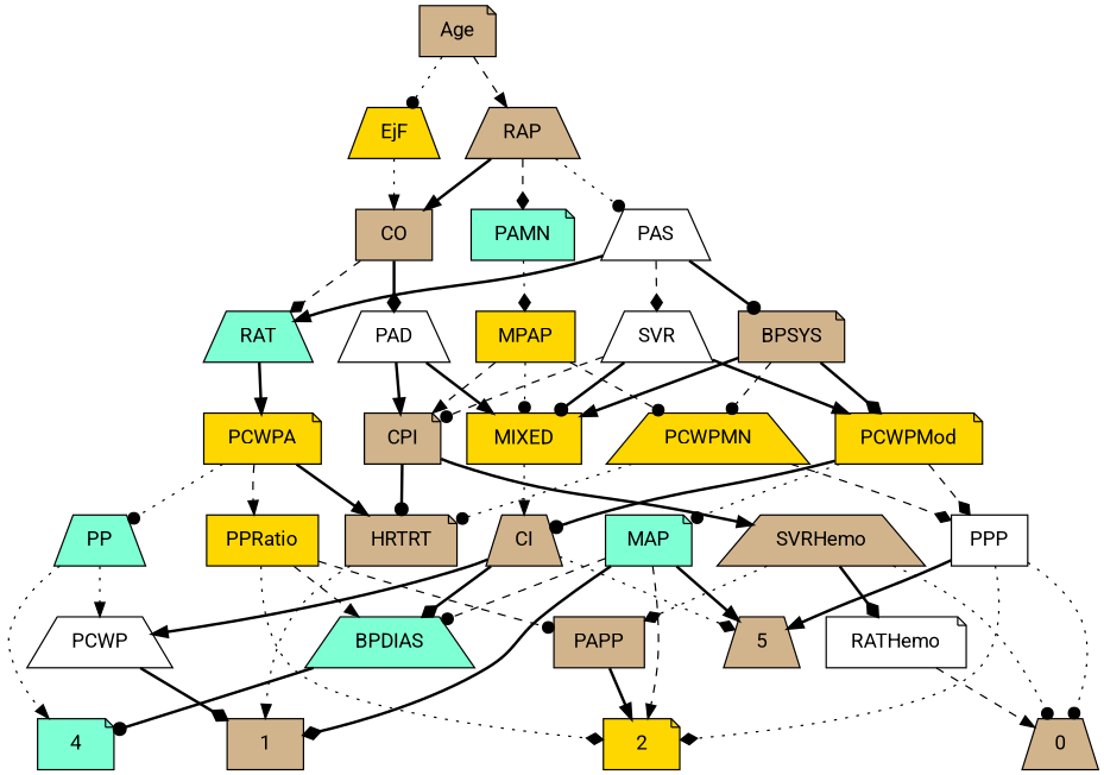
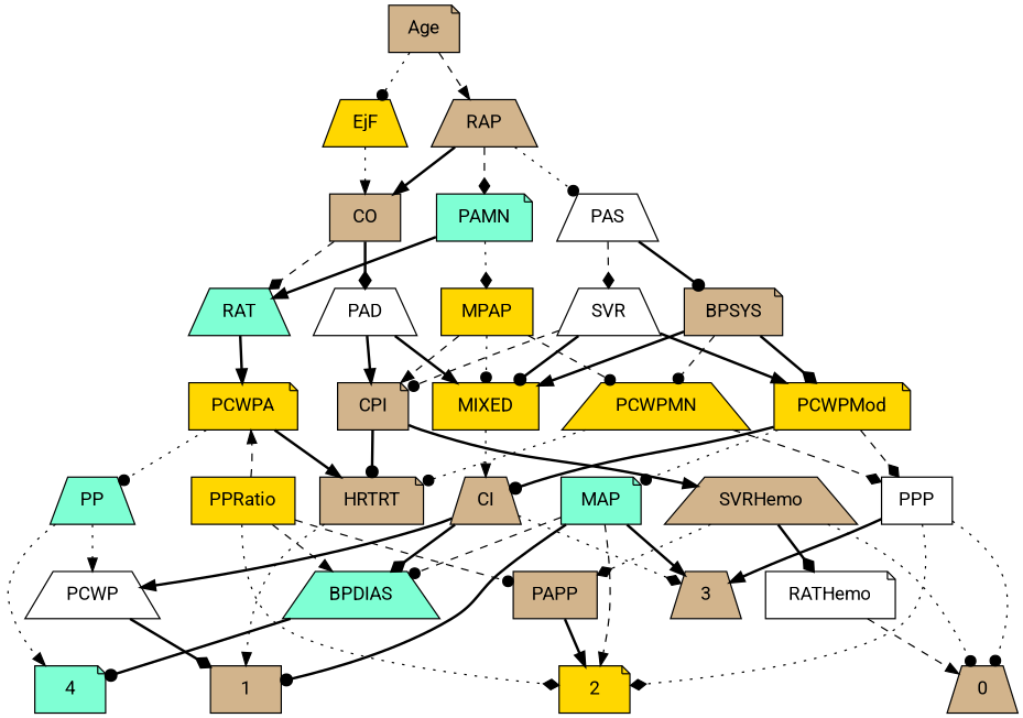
  strict digraph {
    fontname=Roboto
    node [fillcolor=tan fontname=Roboto shape=trapezium style=filled]
    edge [arrowhead=normal fontname=Roboto style=bold]
    1 [height=0.5 shape=box width=0.75]
    2 [fillcolor=gold height=0.5 shape=note width=0.75]
-   3 [height=0.5 width=0.75 label=5]
+   3 [height=0.5 width=0.75]
    4 [fillcolor=aquamarine height=0.5 shape=note width=0.75]
    n5 [height=0.5 label=0 width=0.75]
    Age [height=0.5 shape=note width=0.75]
    EjF [fillcolor=gold height=0.5 width=0.75]
    RAP [height=0.5 width=0.77632]
    CO [height=0.5 shape=box width=0.75]
    PAS [fillcolor=white height=0.5 width=0.75]
    PAMN [fillcolor=aquamarine height=0.5 shape=note width=1.011]
    PAD [fillcolor=white height=0.5 width=0.79437]
    RAT [fillcolor=aquamarine height=0.5 width=0.75827]
    BPSYS [height=0.5 shape=note width=1.0471]
    SVR [fillcolor=white height=0.5 width=0.77632]
    MPAP [fillcolor=gold height=0.5 shape=box width=0.97491]
    MIXED [fillcolor=gold height=0.5 shape=box width=1.1193]
    CPI [height=0.5 shape=note width=0.75]
    PCWPA [fillcolor=gold height=0.5 shape=note width=1.1555]
    PCWPMN [fillcolor=gold height=0.5 width=1.3902]
    PCWPMod [fillcolor=gold height=0.5 shape=note width=1.4443]
    CI [height=0.5 width=0.75]
    BPDIAS [fillcolor=aquamarine height=0.5 width=1.1735]
    PCWP [fillcolor=white height=0.5 width=0.97491]
    SVRHemo [height=0.5 width=1.3902]
    HRTRT [height=0.5 shape=note width=1.1013]
    PPP [fillcolor=white height=0.5 shape=box width=0.75]
    RATHemo [fillcolor=white height=0.5 shape=note width=1.3721]
    PAPP [height=0.5 shape=box width=0.88464]
    MAP [fillcolor=aquamarine height=0.5 shape=note width=0.84854]
    PP [fillcolor=aquamarine height=0.5 width=0.75]
    PPRatio [fillcolor=gold height=0.5 shape=box width=1.1013]
    Age -> EjF [arrowhead=dot style=dotted]
    Age -> RAP [style=dashed]
    EjF -> CO [style=dotted]
    RAP -> CO
    RAP -> PAS [arrowhead=dot style=dotted]
    RAP -> PAMN [arrowhead=diamond style=dashed]
    CO -> PAD [arrowhead=diamond]
    CO -> RAT [arrowhead=diamond style=dashed]
    PAS -> BPSYS [arrowhead=dot]
    PAS -> SVR [arrowhead=diamond style=dashed]
-   PAS -> RAT
+   PAMN -> RAT
    PAMN -> MPAP [arrowhead=diamond style=dotted]
    PAD -> MIXED
    PAD -> CPI
    RAT -> PCWPA
    BPSYS -> MIXED
    BPSYS -> PCWPMN [arrowhead=dot style=dashed]
    BPSYS -> PCWPMod [arrowhead=diamond]
    SVR -> MIXED [arrowhead=dot]
    SVR -> CPI [arrowhead=dot style=dashed]
    SVR -> PCWPMod
    MPAP -> MIXED [arrowhead=dot style=dotted]
    MPAP -> CPI [style=dashed]
    MPAP -> PCWPMN [arrowhead=dot style=dashed]
    MIXED -> CI [style=dotted]
    CPI -> SVRHemo
    CPI -> HRTRT [arrowhead=dot]
    PCWPA -> HRTRT
    PCWPA -> PP [arrowhead=dot style=dotted]
-   PCWPA -> PPRatio [style=dashed]
+   PPRatio -> PCWPA [style=dashed]
    PCWPMN -> HRTRT [arrowhead=dot style=dotted]
    PCWPMN -> PPP [arrowhead=diamond style=dashed]
    PCWPMod -> CI [arrowhead=dot]
    PCWPMod -> PPP [arrowhead=diamond style=dashed]
    PCWPMod -> MAP [arrowhead=dot style=dotted]
    CI -> 3 [arrowhead=diamond style=dotted]
    CI -> BPDIAS [arrowhead=diamond]
    CI -> PCWP
    BPDIAS -> 4 [arrowhead=dot]
    PCWP -> 1 [arrowhead=diamond]
    SVRHemo -> n5 [arrowhead=dot style=dotted]
    SVRHemo -> RATHemo [arrowhead=diamond]
    SVRHemo -> PAPP [arrowhead=diamond style=dotted]
    HRTRT -> 1 [style=dotted]
    PPP -> 2 [arrowhead=diamond style=dotted]
    PPP -> 3
    PPP -> n5 [arrowhead=dot style=dotted]
    RATHemo -> n5 [style=dashed]
    PAPP -> 2
-   MAP -> 1 [arrowhead=diamond]
+   MAP -> 1 [arrowhead=dot]
    MAP -> 2 [style=dashed]
    MAP -> 3
    MAP -> BPDIAS [arrowhead=dot style=dashed]
    PP -> 4 [style=dotted]
    PP -> PCWP [style=dotted]
    PPRatio -> 2 [arrowhead=diamond style=dotted]
    PPRatio -> BPDIAS [style=dashed]
    PPRatio -> PAPP [arrowhead=dot style=dashed]
  }
